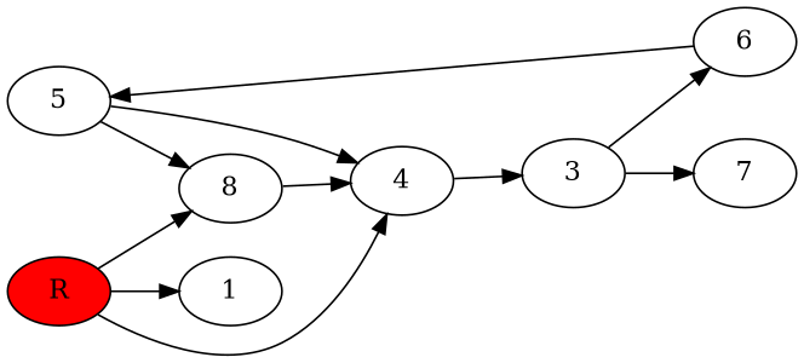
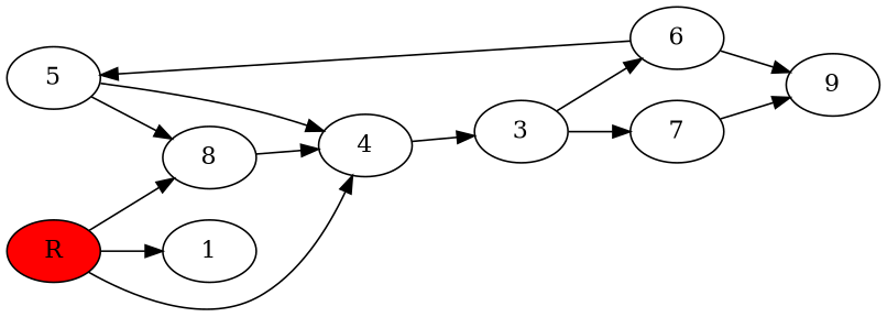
  digraph {
    rankdir=LR
    5
    4
    8
    3
    6
    7
+   9
    R [fillcolor="#ff0000" style=filled]
    1
    5 -> 4
    5 -> 8
    4 -> 3
    8 -> 4
    3 -> 6
    3 -> 7
    6 -> 5
+   6 -> 9
+   7 -> 9
    R -> 4
    R -> 8
    R -> 1
  }
